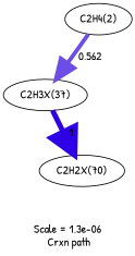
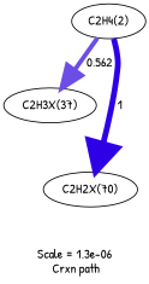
  digraph {
    fontname="Patrick Hand"
    label="Scale = 1.3e-06\l Crxn path"
    node [fontname="Patrick Hand"]
    edge [fontname="Patrick Hand"]
    n1 [label="C2H4(2)"]
    n2 [label="C2H3X(37)"]
    n3 [label="C2H2X(70)"]
    n1 -> n2 [arrowsize=2.31 color="0.7, 0.662, 0.9" label=" 0.562" style="setlinewidth(4.63)"]
-   n2 -> n3 [arrowsize=3 color="0.7, 1.5, 0.9" label=" 1" style="setlinewidth(6)"]
+   n1 -> n3 [arrowsize=3 color="0.7, 1.5, 0.9" label=" 1" style="setlinewidth(6)"]
  }
